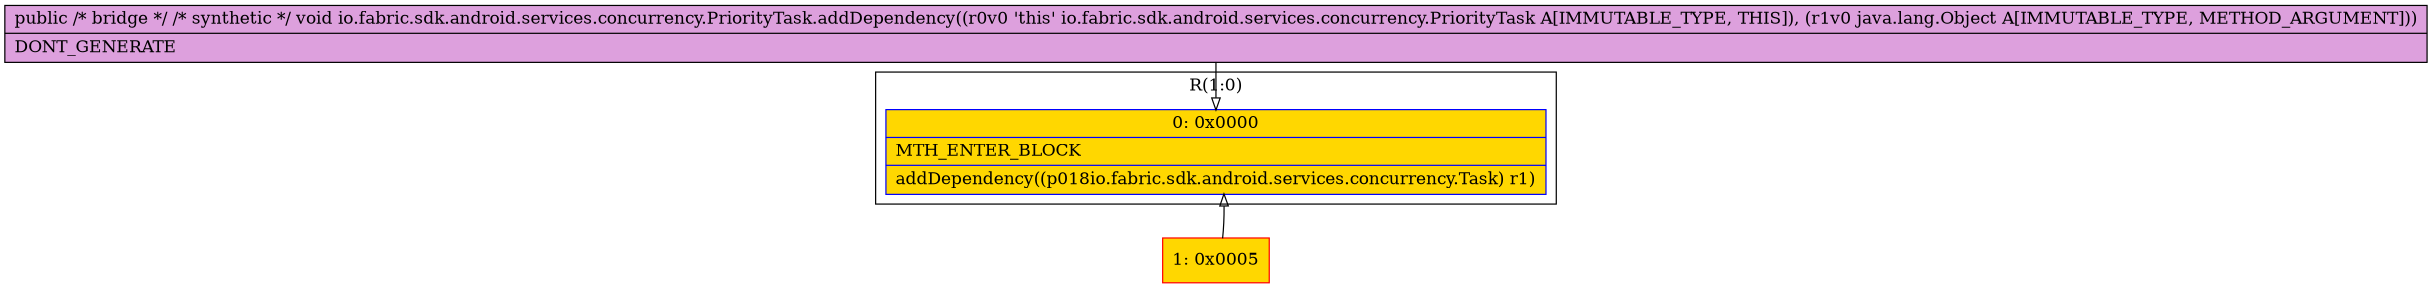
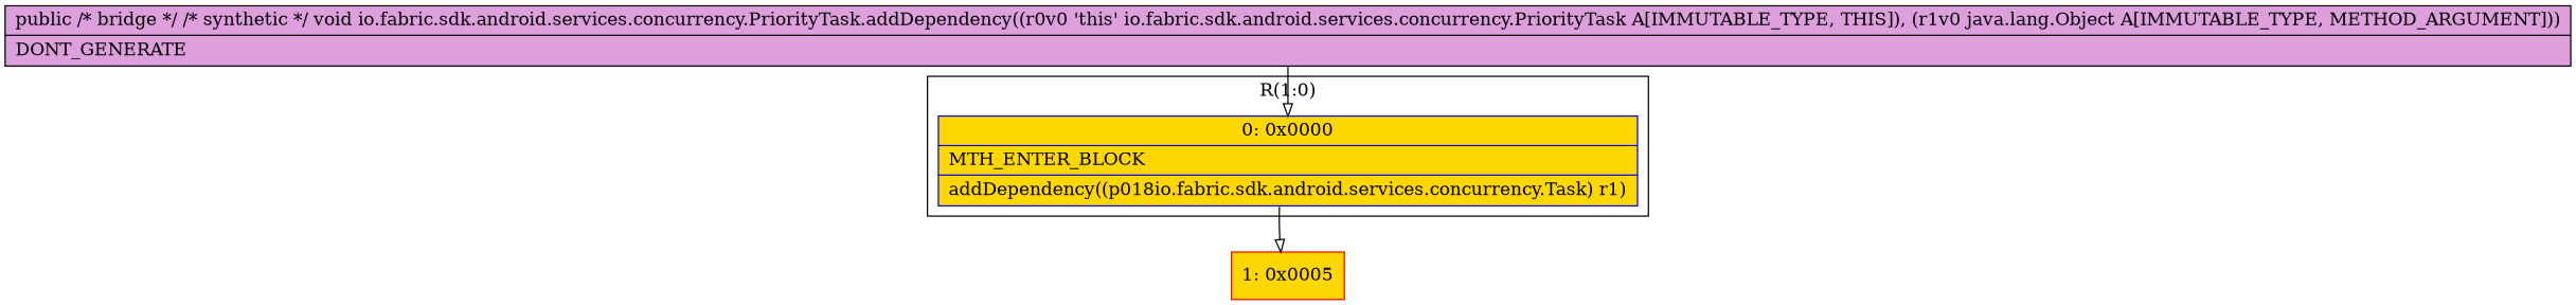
  digraph {
    node [shape=record style=filled fillcolor=gold]
    edge [arrowhead=onormal]
    n1 [color=blue label="{0\:\ 0x0000|MTH_ENTER_BLOCK\l|addDependency((p018io.fabric.sdk.android.services.concurrency.Task) r1)\l}"]
    n2 [color=red label="{1\:\ 0x0005}"]
    n3 [label="{public \/* bridge *\/ \/* synthetic *\/ void io.fabric.sdk.android.services.concurrency.PriorityTask.addDependency((r0v0 'this' io.fabric.sdk.android.services.concurrency.PriorityTask A[IMMUTABLE_TYPE, THIS]), (r1v0 java.lang.Object A[IMMUTABLE_TYPE, METHOD_ARGUMENT]))  | DONT_GENERATE\l}" fillcolor=plum]
    subgraph cluster_1 {
      label="R(1:0)"
      n1
    }
-   n2 -> n1
+   n1 -> n2
    n3 -> n1
  }
